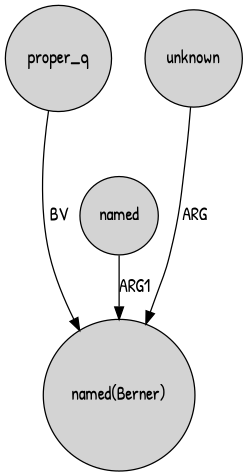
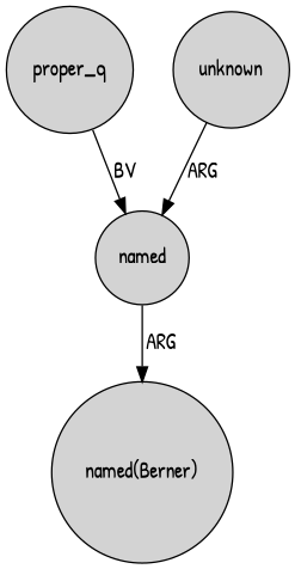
  digraph {
    fontname="Patrick Hand"
    node [fontname="Patrick Hand" shape=circle style=filled]
    edge [fontname="Patrick Hand"]
    n1 [label=named]
    "named(Berner)"
    proper_q
    unknown
-   n1 -> "named(Berner)" [label=ARG1]
-   proper_q -> "named(Berner)" [label=BV]
-   unknown -> "named(Berner)" [label=ARG]
+   n1 -> "named(Berner)" [label=ARG]
+   proper_q -> n1 [label=BV]
+   unknown -> n1 [label=ARG]
  }
